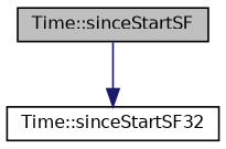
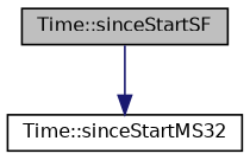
  digraph {
    rankdir=TB
    node [color=black fontname=Helvetica fontsize=10 shape=record style=filled]
    n1 [fillcolor=grey75 fontcolor=black height=0.2 label="Time::sinceStartSF" width=0.4]
-   n2 [fillcolor=white height=0.2 label="Time::sinceStartSF32" width=0.4]
+   n2 [fillcolor=white height=0.2 label="Time::sinceStartMS32" width=0.4]
    n1 -> n2 [color=midnightblue fontname=Helvetica fontsize=10 labelfontname=Helvetica labelfontsize=10 style=solid]
  }
